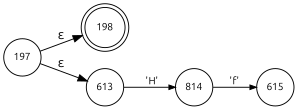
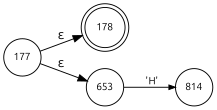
  digraph {
    fontname=Ubuntu
    rankdir=LR
    node [fixedsize=true fontname=Ubuntu fontsize=11 shape=circle peripheries=1]
    edge [fontname=Ubuntu]
-   n1 [label=198 shape=doublecircle width=.6 peripheries=""]
-   n2 [label=197 width=.55]
-   n3 [label=613 width=.55]
+   n1 [label=178 shape=doublecircle width=.6 peripheries=""]
+   n2 [label=177 width=.55]
+   n3 [label=653 width=.55]
    n4 [label=814 width=.55]
-   n5 [label=615 width=.55]
    n2 -> n1 [label="&epsilon;"]
    n2 -> n3 [label="&epsilon;"]
    n3 -> n4 [arrowhead=normal arrowsize=.7 fontsize=11 label="'H'"]
-   n4 -> n5 [arrowhead=normal arrowsize=.7 fontsize=11 label="'f'"]
  }
